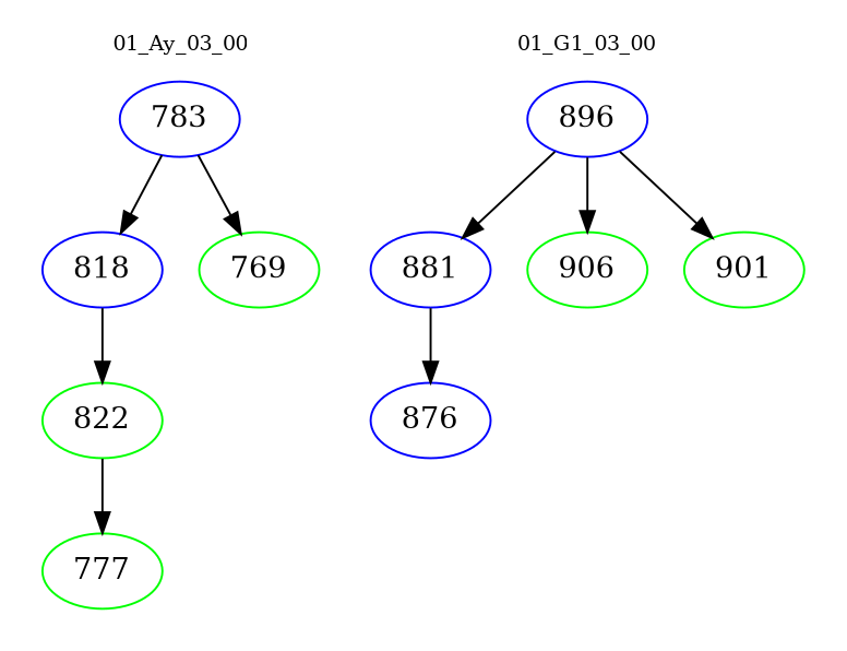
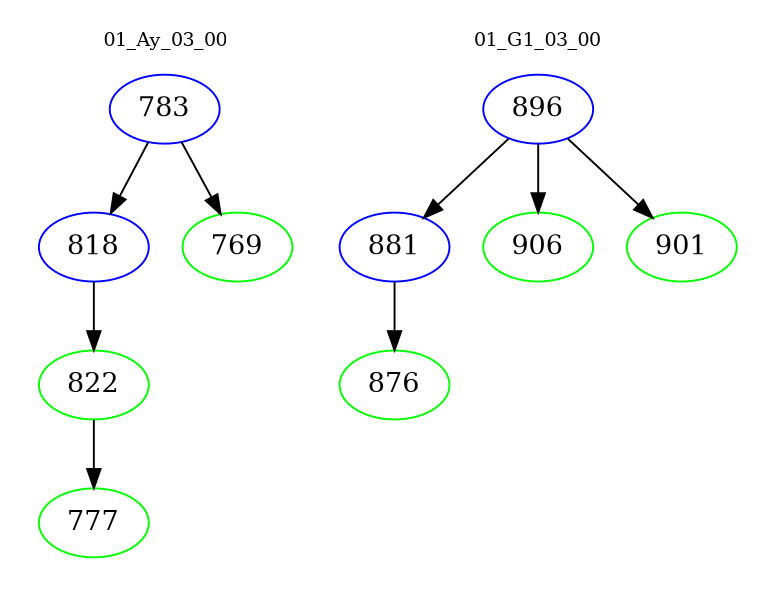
  digraph {
    node [color=green]
    edge [color=black]
    n1 [color=blue label=783]
    n2 [label=777]
    n3 [color=blue label=818]
    n4 [label=769]
    n5 [label=822]
    n6 [color=blue label=896]
    n7 [color=blue label=881]
    n8 [label=906]
    n9 [label=901]
-   n10 [color=blue label=876]
+   n10 [label=876]
    subgraph cluster_1 {
      color=white
      fontsize=10
      label="01_Ay_03_00"
      n1
      n2
      n3
      n4
      n5
    }
    subgraph cluster_2 {
      color=white
      fontsize=10
      label="01_G1_03_00"
      n6
      n7
      n8
      n9
      n10
    }
    n1 -> n3
    n1 -> n4
    n3 -> n5
    n5 -> n2
    n6 -> n7
    n6 -> n8
    n6 -> n9
    n7 -> n10
  }
